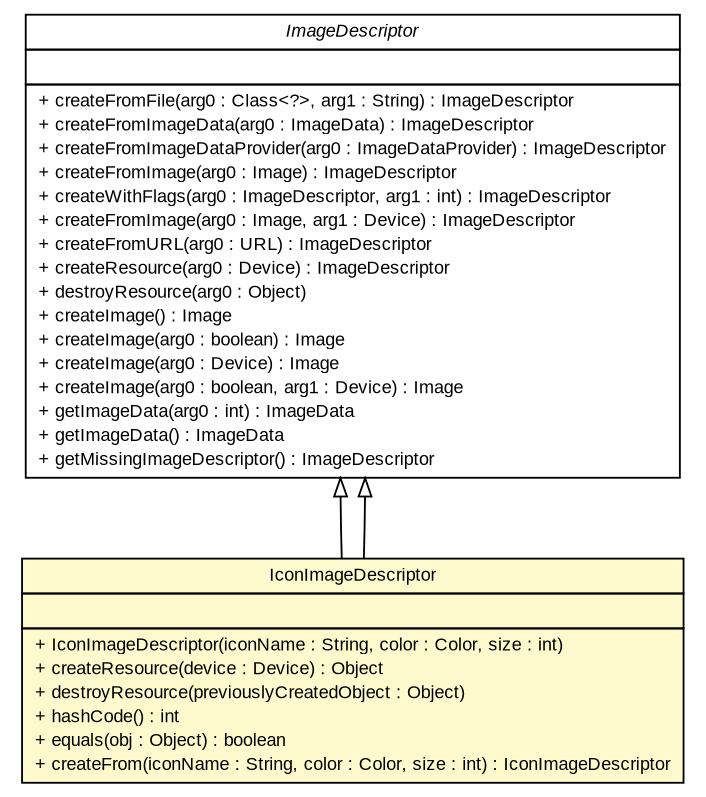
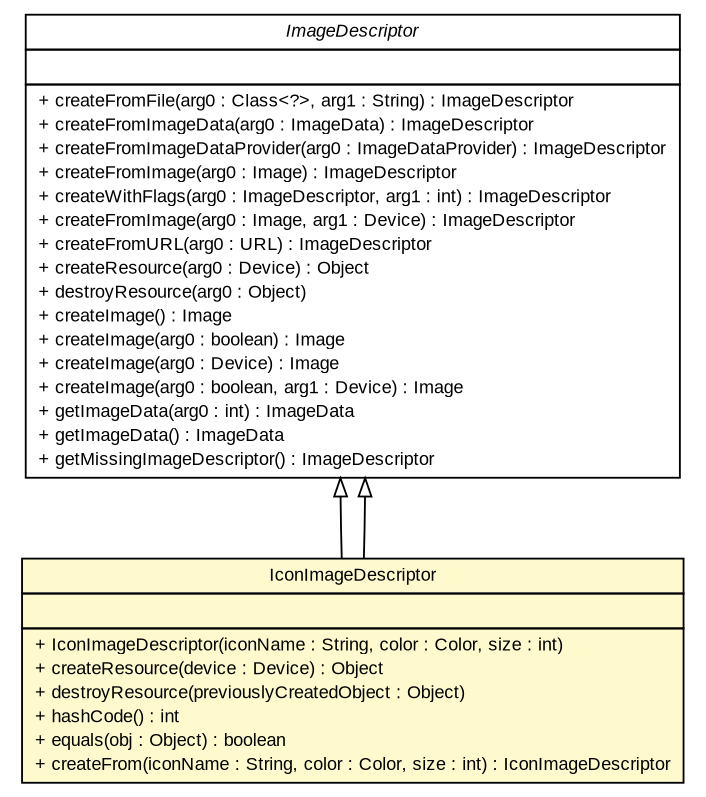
  digraph {
    nodesep=0.25
    ranksep=0.5
    node [fontcolor=black fontname=arial fontsize=10.0 shape=plaintext]
    edge [arrowtail=empty dir=back fontname=arial fontsize=10 headport=p labelfontname=arial labelfontsize=10 tailport=p]
    n1 [label=<<table title="gov.sandia.cf.parts.theme.IconImageDescriptor" border="0" cellborder="1" cellspacing="0" cellpadding="2" port="p" bgcolor="lemonChiffon" href="./IconImageDescriptor.html"> 		<tr><td><table border="0" cellspacing="0" cellpadding="1"> <tr><td align="center" balign="center"> IconImageDescriptor </td></tr> 		</table></td></tr> 		<tr><td><table border="0" cellspacing="0" cellpadding="1"> <tr><td align="left" balign="left">  </td></tr> 		</table></td></tr> 		<tr><td><table border="0" cellspacing="0" cellpadding="1"> <tr><td align="left" balign="left"> + IconImageDescriptor(iconName : String, color : Color, size : int) </td></tr> <tr><td align="left" balign="left"> + createResource(device : Device) : Object </td></tr> <tr><td align="left" balign="left"> + destroyResource(previouslyCreatedObject : Object) </td></tr> <tr><td align="left" balign="left"> + hashCode() : int </td></tr> <tr><td align="left" balign="left"> + equals(obj : Object) : boolean </td></tr> <tr><td align="left" balign="left"> + createFrom(iconName : String, color : Color, size : int) : IconImageDescriptor </td></tr> 		</table></td></tr> 		</table>>]
-   n2 [label=<<table title="org.eclipse.jface.resource.ImageDescriptor" border="0" cellborder="1" cellspacing="0" cellpadding="2" port="p" href="http://java.sun.com/j2se/1.4.2/docs/api/org/eclipse/jface/resource/ImageDescriptor.html"> 		<tr><td><table border="0" cellspacing="0" cellpadding="1"> <tr><td align="center" balign="center"><font face="arial italic"> ImageDescriptor </font></td></tr> 		</table></td></tr> 		<tr><td><table border="0" cellspacing="0" cellpadding="1"> <tr><td align="left" balign="left">  </td></tr> 		</table></td></tr> 		<tr><td><table border="0" cellspacing="0" cellpadding="1"> <tr><td align="left" balign="left"> + createFromFile(arg0 : Class&lt;?&gt;, arg1 : String) : ImageDescriptor </td></tr> <tr><td align="left" balign="left"> + createFromImageData(arg0 : ImageData) : ImageDescriptor </td></tr> <tr><td align="left" balign="left"> + createFromImageDataProvider(arg0 : ImageDataProvider) : ImageDescriptor </td></tr> <tr><td align="left" balign="left"> + createFromImage(arg0 : Image) : ImageDescriptor </td></tr> <tr><td align="left" balign="left"> + createWithFlags(arg0 : ImageDescriptor, arg1 : int) : ImageDescriptor </td></tr> <tr><td align="left" balign="left"> + createFromImage(arg0 : Image, arg1 : Device) : ImageDescriptor </td></tr> <tr><td align="left" balign="left"> + createFromURL(arg0 : URL) : ImageDescriptor </td></tr> <tr><td align="left" balign="left"> + createResource(arg0 : Device) : ImageDescriptor </td></tr> <tr><td align="left" balign="left"> + destroyResource(arg0 : Object) </td></tr> <tr><td align="left" balign="left"> + createImage() : Image </td></tr> <tr><td align="left" balign="left"> + createImage(arg0 : boolean) : Image </td></tr> <tr><td align="left" balign="left"> + createImage(arg0 : Device) : Image </td></tr> <tr><td align="left" balign="left"> + createImage(arg0 : boolean, arg1 : Device) : Image </td></tr> <tr><td align="left" balign="left"> + getImageData(arg0 : int) : ImageData </td></tr> <tr><td align="left" balign="left"> + getImageData() : ImageData </td></tr> <tr><td align="left" balign="left"> + getMissingImageDescriptor() : ImageDescriptor </td></tr> 		</table></td></tr> 		</table>>]
+   n2 [label=<<table title="org.eclipse.jface.resource.ImageDescriptor" border="0" cellborder="1" cellspacing="0" cellpadding="2" port="p" href="http://java.sun.com/j2se/1.4.2/docs/api/org/eclipse/jface/resource/ImageDescriptor.html"> 		<tr><td><table border="0" cellspacing="0" cellpadding="1"> <tr><td align="center" balign="center"><font face="arial italic"> ImageDescriptor </font></td></tr> 		</table></td></tr> 		<tr><td><table border="0" cellspacing="0" cellpadding="1"> <tr><td align="left" balign="left">  </td></tr> 		</table></td></tr> 		<tr><td><table border="0" cellspacing="0" cellpadding="1"> <tr><td align="left" balign="left"> + createFromFile(arg0 : Class&lt;?&gt;, arg1 : String) : ImageDescriptor </td></tr> <tr><td align="left" balign="left"> + createFromImageData(arg0 : ImageData) : ImageDescriptor </td></tr> <tr><td align="left" balign="left"> + createFromImageDataProvider(arg0 : ImageDataProvider) : ImageDescriptor </td></tr> <tr><td align="left" balign="left"> + createFromImage(arg0 : Image) : ImageDescriptor </td></tr> <tr><td align="left" balign="left"> + createWithFlags(arg0 : ImageDescriptor, arg1 : int) : ImageDescriptor </td></tr> <tr><td align="left" balign="left"> + createFromImage(arg0 : Image, arg1 : Device) : ImageDescriptor </td></tr> <tr><td align="left" balign="left"> + createFromURL(arg0 : URL) : ImageDescriptor </td></tr> <tr><td align="left" balign="left"> + createResource(arg0 : Device) : Object </td></tr> <tr><td align="left" balign="left"> + destroyResource(arg0 : Object) </td></tr> <tr><td align="left" balign="left"> + createImage() : Image </td></tr> <tr><td align="left" balign="left"> + createImage(arg0 : boolean) : Image </td></tr> <tr><td align="left" balign="left"> + createImage(arg0 : Device) : Image </td></tr> <tr><td align="left" balign="left"> + createImage(arg0 : boolean, arg1 : Device) : Image </td></tr> <tr><td align="left" balign="left"> + getImageData(arg0 : int) : ImageData </td></tr> <tr><td align="left" balign="left"> + getImageData() : ImageData </td></tr> <tr><td align="left" balign="left"> + getMissingImageDescriptor() : ImageDescriptor </td></tr> 		</table></td></tr> 		</table>>]
    n2 -> n1
    n2 -> n1
  }
